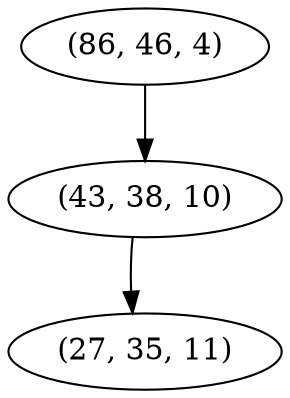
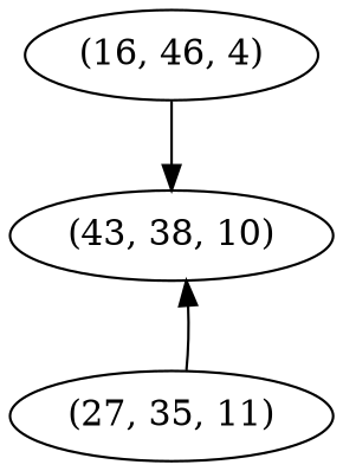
  digraph {
    n1 [label="(43, 38, 10)"]
-   "(16, 46, 4)" [label="(86, 46, 4)"]
+   "(16, 46, 4)"
    "(27, 35, 11)"
-   n1 -> "(27, 35, 11)"
+   "(27, 35, 11)" -> n1
    "(16, 46, 4)" -> n1
  }
